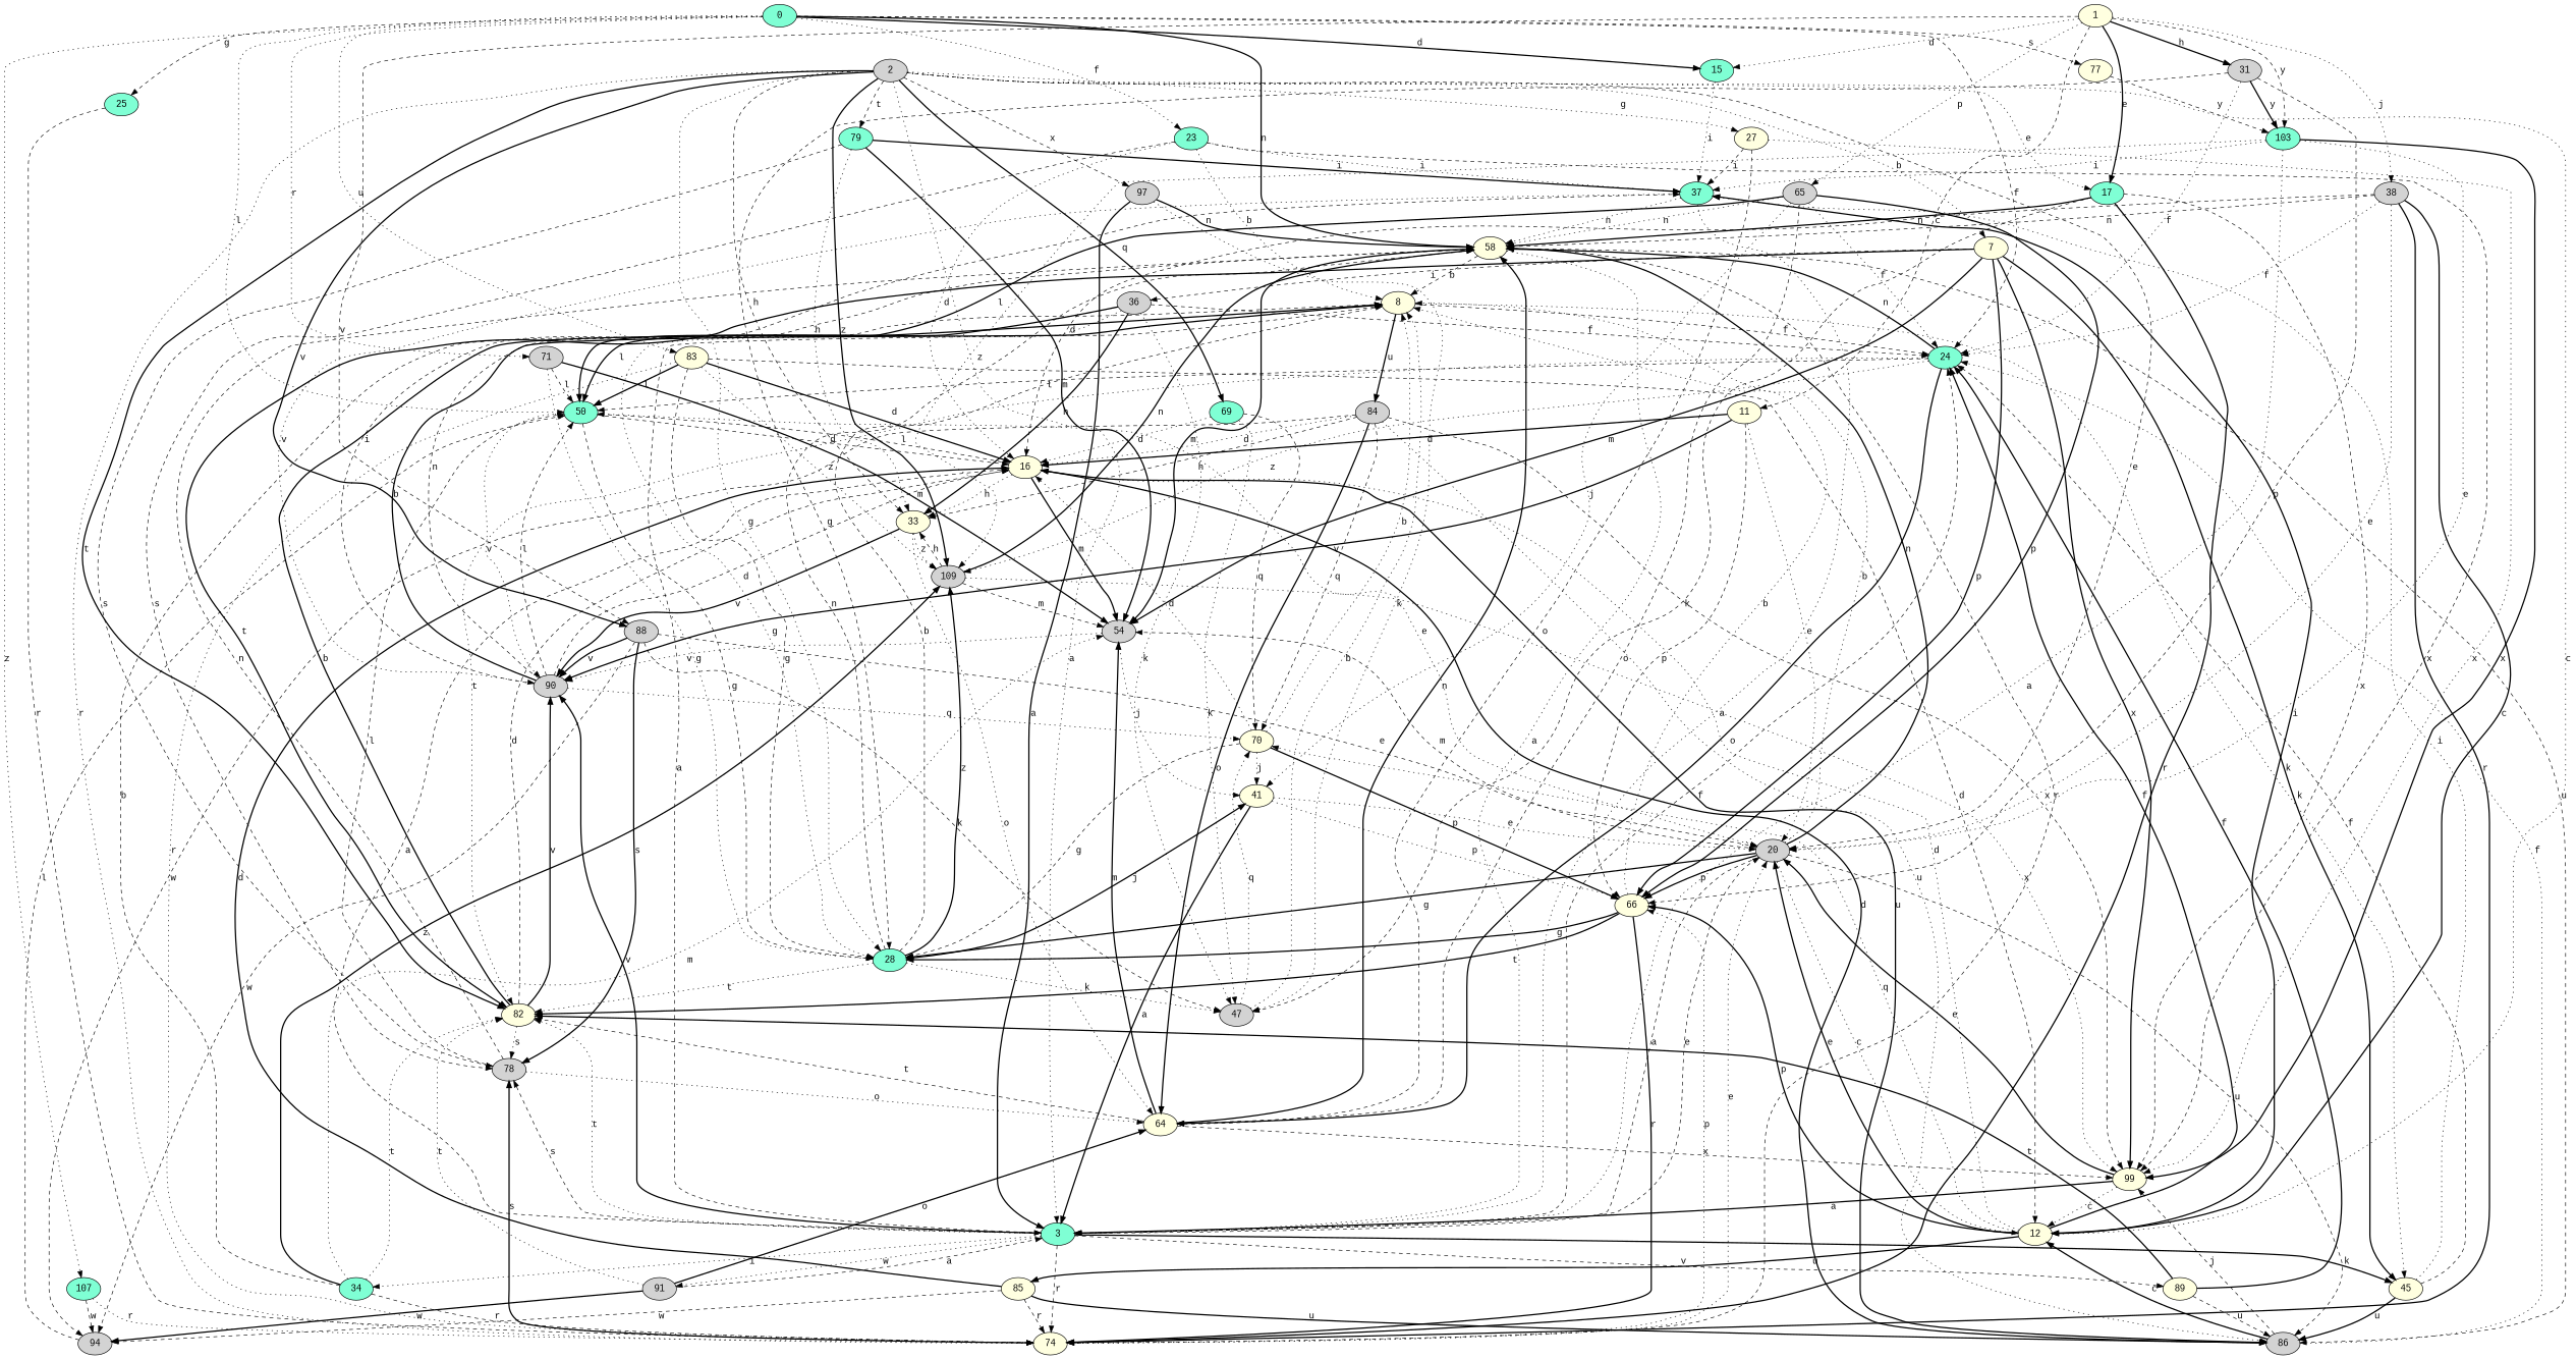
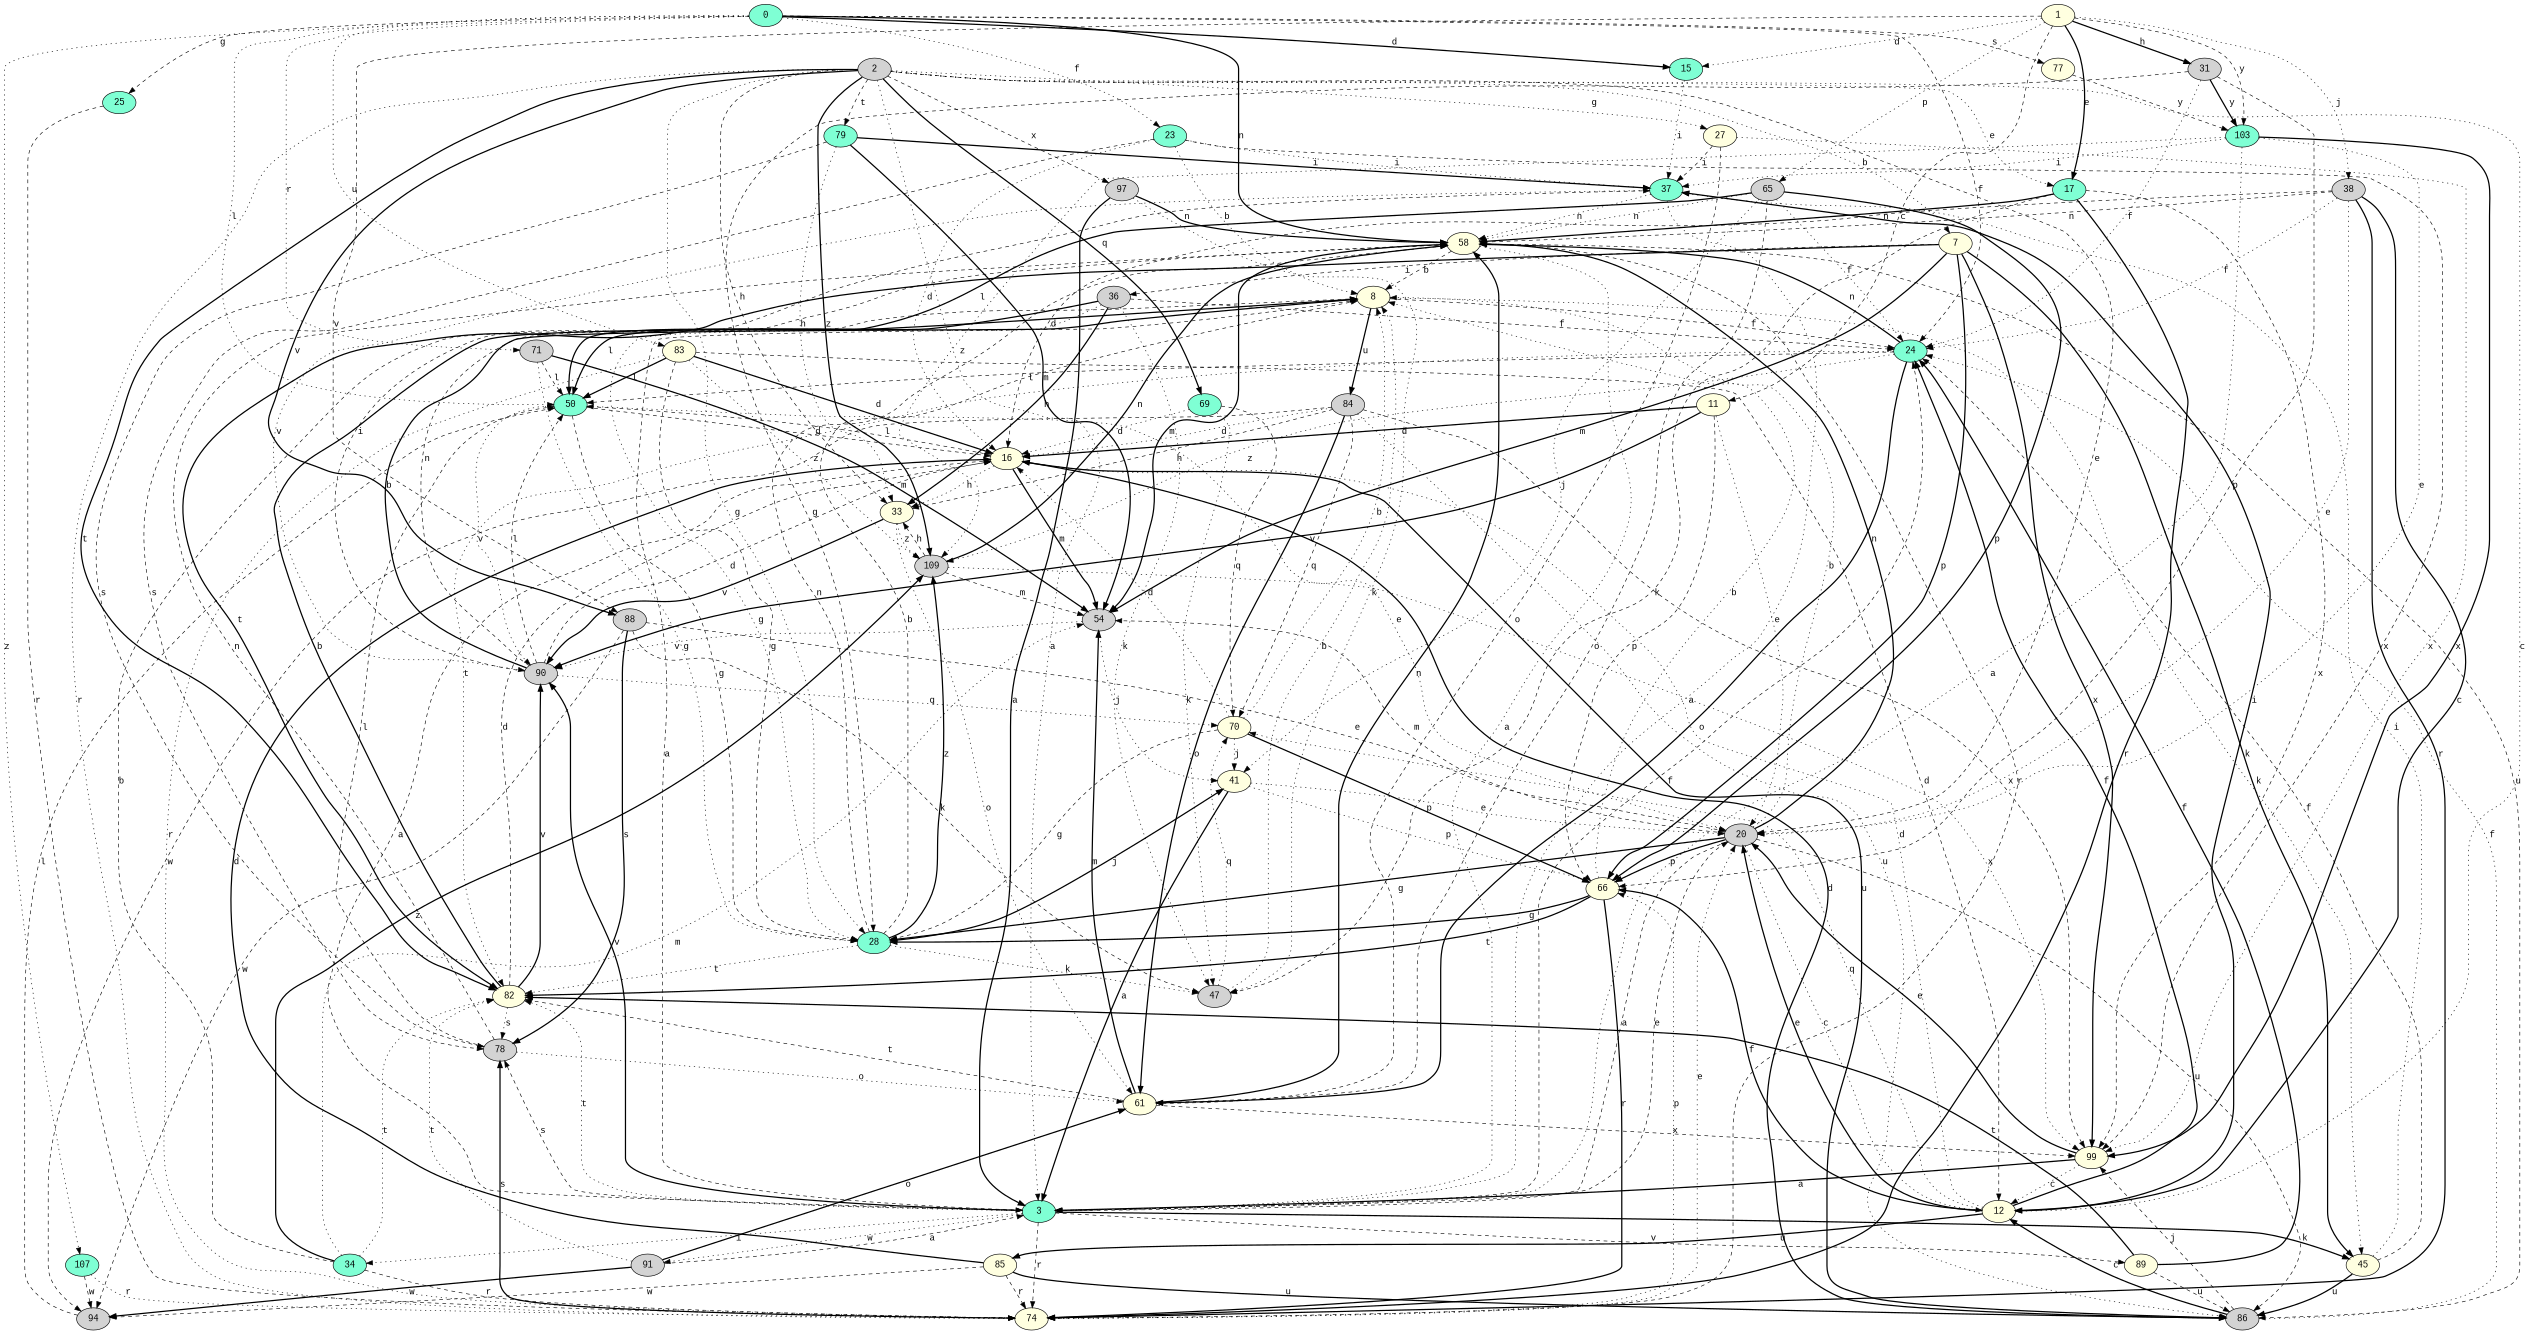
  strict digraph {
    fontname="Liberation Mono"
    node [fillcolor=lightyellow fontname="Liberation Mono" style=filled]
    edge [fontname="Liberation Mono" style=dotted]
    0 [fillcolor=aquamarine]
    15 [fillcolor=aquamarine]
    23 [fillcolor=aquamarine]
    24 [fillcolor=aquamarine]
    25 [fillcolor=aquamarine]
    50 [fillcolor=aquamarine]
    58
    71 [fillcolor=lightgrey]
    77
    83
    107 [fillcolor=aquamarine]
    37 [fillcolor=aquamarine]
    78 [fillcolor=lightgrey]
    99
    8
    16
    82
    109 [fillcolor=lightgrey]
-   61 [label=64]
+   61
    74
    20 [fillcolor=lightgrey]
    28 [fillcolor=aquamarine]
    90 [fillcolor=lightgrey]
    3 [fillcolor=aquamarine]
    54 [fillcolor=lightgrey]
    86 [fillcolor=lightgrey]
    103 [fillcolor=aquamarine]
    12
    94 [fillcolor=lightgrey]
    1
    11
    17 [fillcolor=aquamarine]
    31 [fillcolor=lightgrey]
    38 [fillcolor=lightgrey]
    65 [fillcolor=lightgrey]
    88 [fillcolor=lightgrey]
    66
    n38 [fillcolor=lightgrey label=47]
    41
    2 [fillcolor=lightgrey]
    7
    27
    33
    69 [fillcolor=aquamarine]
    79 [fillcolor=aquamarine]
    97 [fillcolor=lightgrey]
    34 [fillcolor=aquamarine]
    45
    89
    91 [fillcolor=lightgrey]
    36 [fillcolor=lightgrey]
    70
    85
    84 [fillcolor=lightgrey]
    0 -> 15 [label=d style=bold]
    0 -> 23 [label=f]
    0 -> 24 [label=f style=dashed]
    0 -> 25 [label=g style=dashed]
    0 -> 50 [label=l]
    0 -> 58 [label=n style=bold]
    0 -> 71 [label=r]
    0 -> 77 [label=s style=dashed]
    0 -> 83 [label=u]
    0 -> 107 [label=z]
    15 -> 37 [label=i]
    23 -> 37 [label=i]
    23 -> 78 [label=s style=dashed]
    23 -> 99 [label=x style=dashed]
    23 -> 8 [label=b]
    23 -> 16 [label=d]
    24 -> 50 [label=l style=dashed]
    24 -> 58 [label=n style=bold]
    24 -> 82 [label=t]
    24 -> 109 [label=z]
    24 -> 61 [label=o style=bold]
    25 -> 74 [label=r style=dashed]
    50 -> 16 [label=d style=dashed]
    50 -> 20 [label=e]
    50 -> 28 [label=g style=dashed]
    50 -> 90 [label=v]
    58 -> 8 [label=b style=dashed]
    58 -> 74 [label=r style=dashed]
    58 -> 3 [label=a]
    58 -> 54 [label=m style=bold]
    58 -> 86 [label=u style=dashed]
    71 -> 50 [label=l style=dashed]
    71 -> 28 [label=g]
    71 -> 54 [label=m style=bold]
    77 -> 103 [label=y style=dashed]
    83 -> 50 [label=l style=bold]
    83 -> 16 [label=d style=bold]
    83 -> 109 [label=z]
    83 -> 74 [label=r]
    83 -> 28 [label=g style=dashed]
    83 -> 12 [label=d style=dashed]
    107 -> 74 [label=r]
    107 -> 94 [label=w style=dashed]
    37 -> 58 [label=n]
    37 -> 90 [label=v]
    37 -> 3 [label=a]
    78 -> 50 [label=l style=dashed]
    78 -> 58 [label=n style=dashed]
    78 -> 61 [label=o]
    99 -> 20 [label=e style=bold]
    99 -> 3 [label=a style=bold]
    99 -> 12 [label=c]
    8 -> 24 [label=f style=dashed]
    8 -> 3 [label=a style=dashed]
    8 -> 45 [label=k]
    8 -> 84 [label=u style=bold]
    16 -> 50 [label=l style=dashed]
    16 -> 3 [label=a style=dashed]
    16 -> 54 [label=m style=bold]
    16 -> 86 [label=u style=bold]
    16 -> 33 [label=h]
    82 -> 78 [label=s]
    82 -> 8 [label=b style=bold]
    82 -> 16 [label=d style=dashed]
    82 -> 90 [label=v style=bold]
    109 -> 58 [label=n style=bold]
    109 -> 99 [label=x]
    109 -> 54 [label=m style=dashed]
    109 -> 33 [label=h style=dashed]
    61 -> 58 [label=n style=bold]
    61 -> 99 [label=x style=dashed]
    61 -> 82 [label=t style=dashed]
    61 -> 54 [label=m style=bold]
    74 -> 78 [label=s style=bold]
    74 -> 20 [label=e]
    74 -> 66 [label=p]
    20 -> 58 [label=n style=bold]
    20 -> 8 [label=b]
    20 -> 28 [label=g style=bold]
    20 -> 3 [label=a style=dashed]
    20 -> 54 [label=m style=dashed]
    20 -> 86 [label=u style=dashed]
    20 -> 12 [label=c]
    20 -> 66 [label=p style=bold]
    28 -> 58 [label=n style=dashed]
    28 -> 8 [label=b style=dashed]
    28 -> 82 [label=t]
    28 -> 109 [label=z style=bold]
    28 -> n38 [label=k]
    28 -> 41 [label=j style=bold]
    90 -> 50 [label=l style=dashed]
    90 -> 58 [label=n style=dashed]
    90 -> 37 [label=i style=dashed]
    90 -> 8 [label=b style=bold]
    90 -> 16 [label=d style=dashed]
    90 -> 70 [label=q]
    3 -> 24 [label=f style=dashed]
    3 -> 78 [label=s style=dashed]
    3 -> 82 [label=t]
    3 -> 74 [label=r style=dashed]
    3 -> 20 [label=e style=dashed]
    3 -> 90 [label=v style=bold]
    3 -> 34 [label=i]
    3 -> 45 [label=k style=bold]
    3 -> 89 [label=v style=dashed]
    3 -> 91 [label=w]
    54 -> 90 [label=v]
    54 -> 41 [label=j]
    86 -> 24 [label=f]
    86 -> 99 [label=j style=dashed]
    86 -> 16 [label=d style=bold]
    86 -> 12 [label=c style=bold]
    103 -> 37 [label=i]
    103 -> 99 [label=x style=bold]
    103 -> 109 [label=z]
    103 -> 20 [label=e]
    103 -> 3 [label=a]
    12 -> 24 [label=f style=bold]
    12 -> 37 [label=i style=bold]
    12 -> 16 [label=d]
    12 -> 20 [label=e style=bold]
-   12 -> 66 [label=p style=bold]
+   12 -> 66 [label=f style=bold]
    12 -> 70 [label=q]
    12 -> 85 [label=u style=bold]
    94 -> 50 [label=l style=dashed]
    1 -> 15 [label=d]
    1 -> 103 [label=y style=dashed]
    1 -> 11 [label=c style=dashed]
    1 -> 17 [label=e style=bold]
    1 -> 31 [label=h style=bold]
    1 -> 38 [label=j]
    1 -> 65 [label=p]
    1 -> 88 [label=v style=dashed]
    11 -> 16 [label=d style=bold]
    11 -> 20 [label=e]
    11 -> 90 [label=v style=bold]
    11 -> 66 [label=p style=dashed]
    17 -> 58 [label=n style=bold]
    17 -> 99 [label=x style=dashed]
    17 -> 74 [label=r style=bold]
    17 -> n38 [label=k style=dashed]
    31 -> 24 [label=f]
    31 -> 28 [label=g style=dashed]
    31 -> 103 [label=y style=bold]
    31 -> 66 [label=p style=dashed]
    38 -> 24 [label=f]
    38 -> 58 [label=n style=dashed]
    38 -> 16 [label=d style=dashed]
    38 -> 74 [label=r style=bold]
    38 -> 20 [label=e]
    38 -> 12 [label=c style=bold]
    65 -> 24 [label=f]
    65 -> 50 [label=l style=bold]
    65 -> 58 [label=n]
    65 -> 61 [label=o style=dashed]
    65 -> 66 [label=p style=bold]
    65 -> 41 [label=j]
    88 -> 78 [label=s style=bold]
    88 -> 20 [label=e style=dashed]
-   88 -> 90 [label=v style=bold]
    88 -> 94 [label=w style=dashed]
    88 -> n38 [label=k style=dashed]
    66 -> 8 [label=b]
    66 -> 82 [label=t style=bold]
    66 -> 74 [label=r style=bold]
    66 -> 28 [label=g style=bold]
    n38 -> 8 [label=b]
    n38 -> 70 [label=q]
    41 -> 20 [label=e]
    41 -> 3 [label=a style=bold]
    41 -> 66 [label=p]
    2 -> 82 [label=t style=bold]
    2 -> 109 [label=z style=bold]
    2 -> 74 [label=r]
    2 -> 20 [label=e style=dashed]
    2 -> 28 [label=g]
    2 -> 3 [label=a]
    2 -> 12 [label=c]
    2 -> 17 [label=e]
    2 -> 88 [label=v style=bold]
    2 -> 7 [label=b]
    2 -> 27 [label=g]
    2 -> 33 [label=h style=dashed]
    2 -> 69 [label=q style=bold]
    2 -> 79 [label=t style=dashed]
    2 -> 97 [label=x style=dashed]
    7 -> 99 [label=x style=bold]
    7 -> 82 [label=t style=bold]
    7 -> 54 [label=m style=bold]
    7 -> 66 [label=p style=bold]
    7 -> 45 [label=k style=bold]
    7 -> 36 [label=i style=dashed]
    27 -> 37 [label=i style=dashed]
    27 -> 99 [label=x]
    27 -> 61 [label=o style=dashed]
    33 -> 109 [label=z]
    33 -> 61 [label=o]
    33 -> 90 [label=v style=bold]
    69 -> 16 [label=d]
    69 -> n38 [label=k]
    69 -> 70 [label=q style=dashed]
    79 -> 37 [label=i style=bold]
    79 -> 78 [label=s style=dashed]
    79 -> 54 [label=m style=bold]
    79 -> 33 [label=h]
    97 -> 58 [label=n style=bold]
    97 -> 3 [label=a style=bold]
    97 -> n38 [label=k]
    34 -> 8 [label=b style=dashed]
    34 -> 82 [label=t]
    34 -> 109 [label=z style=bold]
    34 -> 74 [label=r style=dashed]
    34 -> 54 [label=m]
    45 -> 24 [label=f style=dashed]
    45 -> 37 [label=i]
    45 -> 86 [label=u style=bold]
    89 -> 24 [label=f style=bold]
    89 -> 82 [label=t style=bold]
    89 -> 86 [label=u style=dashed]
    91 -> 82 [label=t]
    91 -> 61 [label=o style=bold]
    91 -> 3 [label=a style=dashed]
    91 -> 94 [label=w style=bold]
    36 -> 24 [label=f style=dashed]
    36 -> 50 [label=l style=bold]
    36 -> 28 [label=g]
    36 -> n38 [label=k]
    36 -> 33 [label=h style=bold]
    70 -> 8 [label=b]
    70 -> 16 [label=d]
    70 -> 28 [label=g style=dashed]
    70 -> 66 [label=p style=bold]
    70 -> 41 [label=j]
    85 -> 16 [label=d style=bold]
    85 -> 74 [label=r style=dashed]
    85 -> 86 [label=u style=bold]
    85 -> 94 [label=w style=dashed]
    84 -> 99 [label=x style=dashed]
    84 -> 16 [label=d]
    84 -> 61 [label=o style=bold]
    84 -> 86 [label=u]
    84 -> 94 [label=w style=dashed]
    84 -> 33 [label=h style=dashed]
    84 -> 70 [label=q style=dashed]
  }
